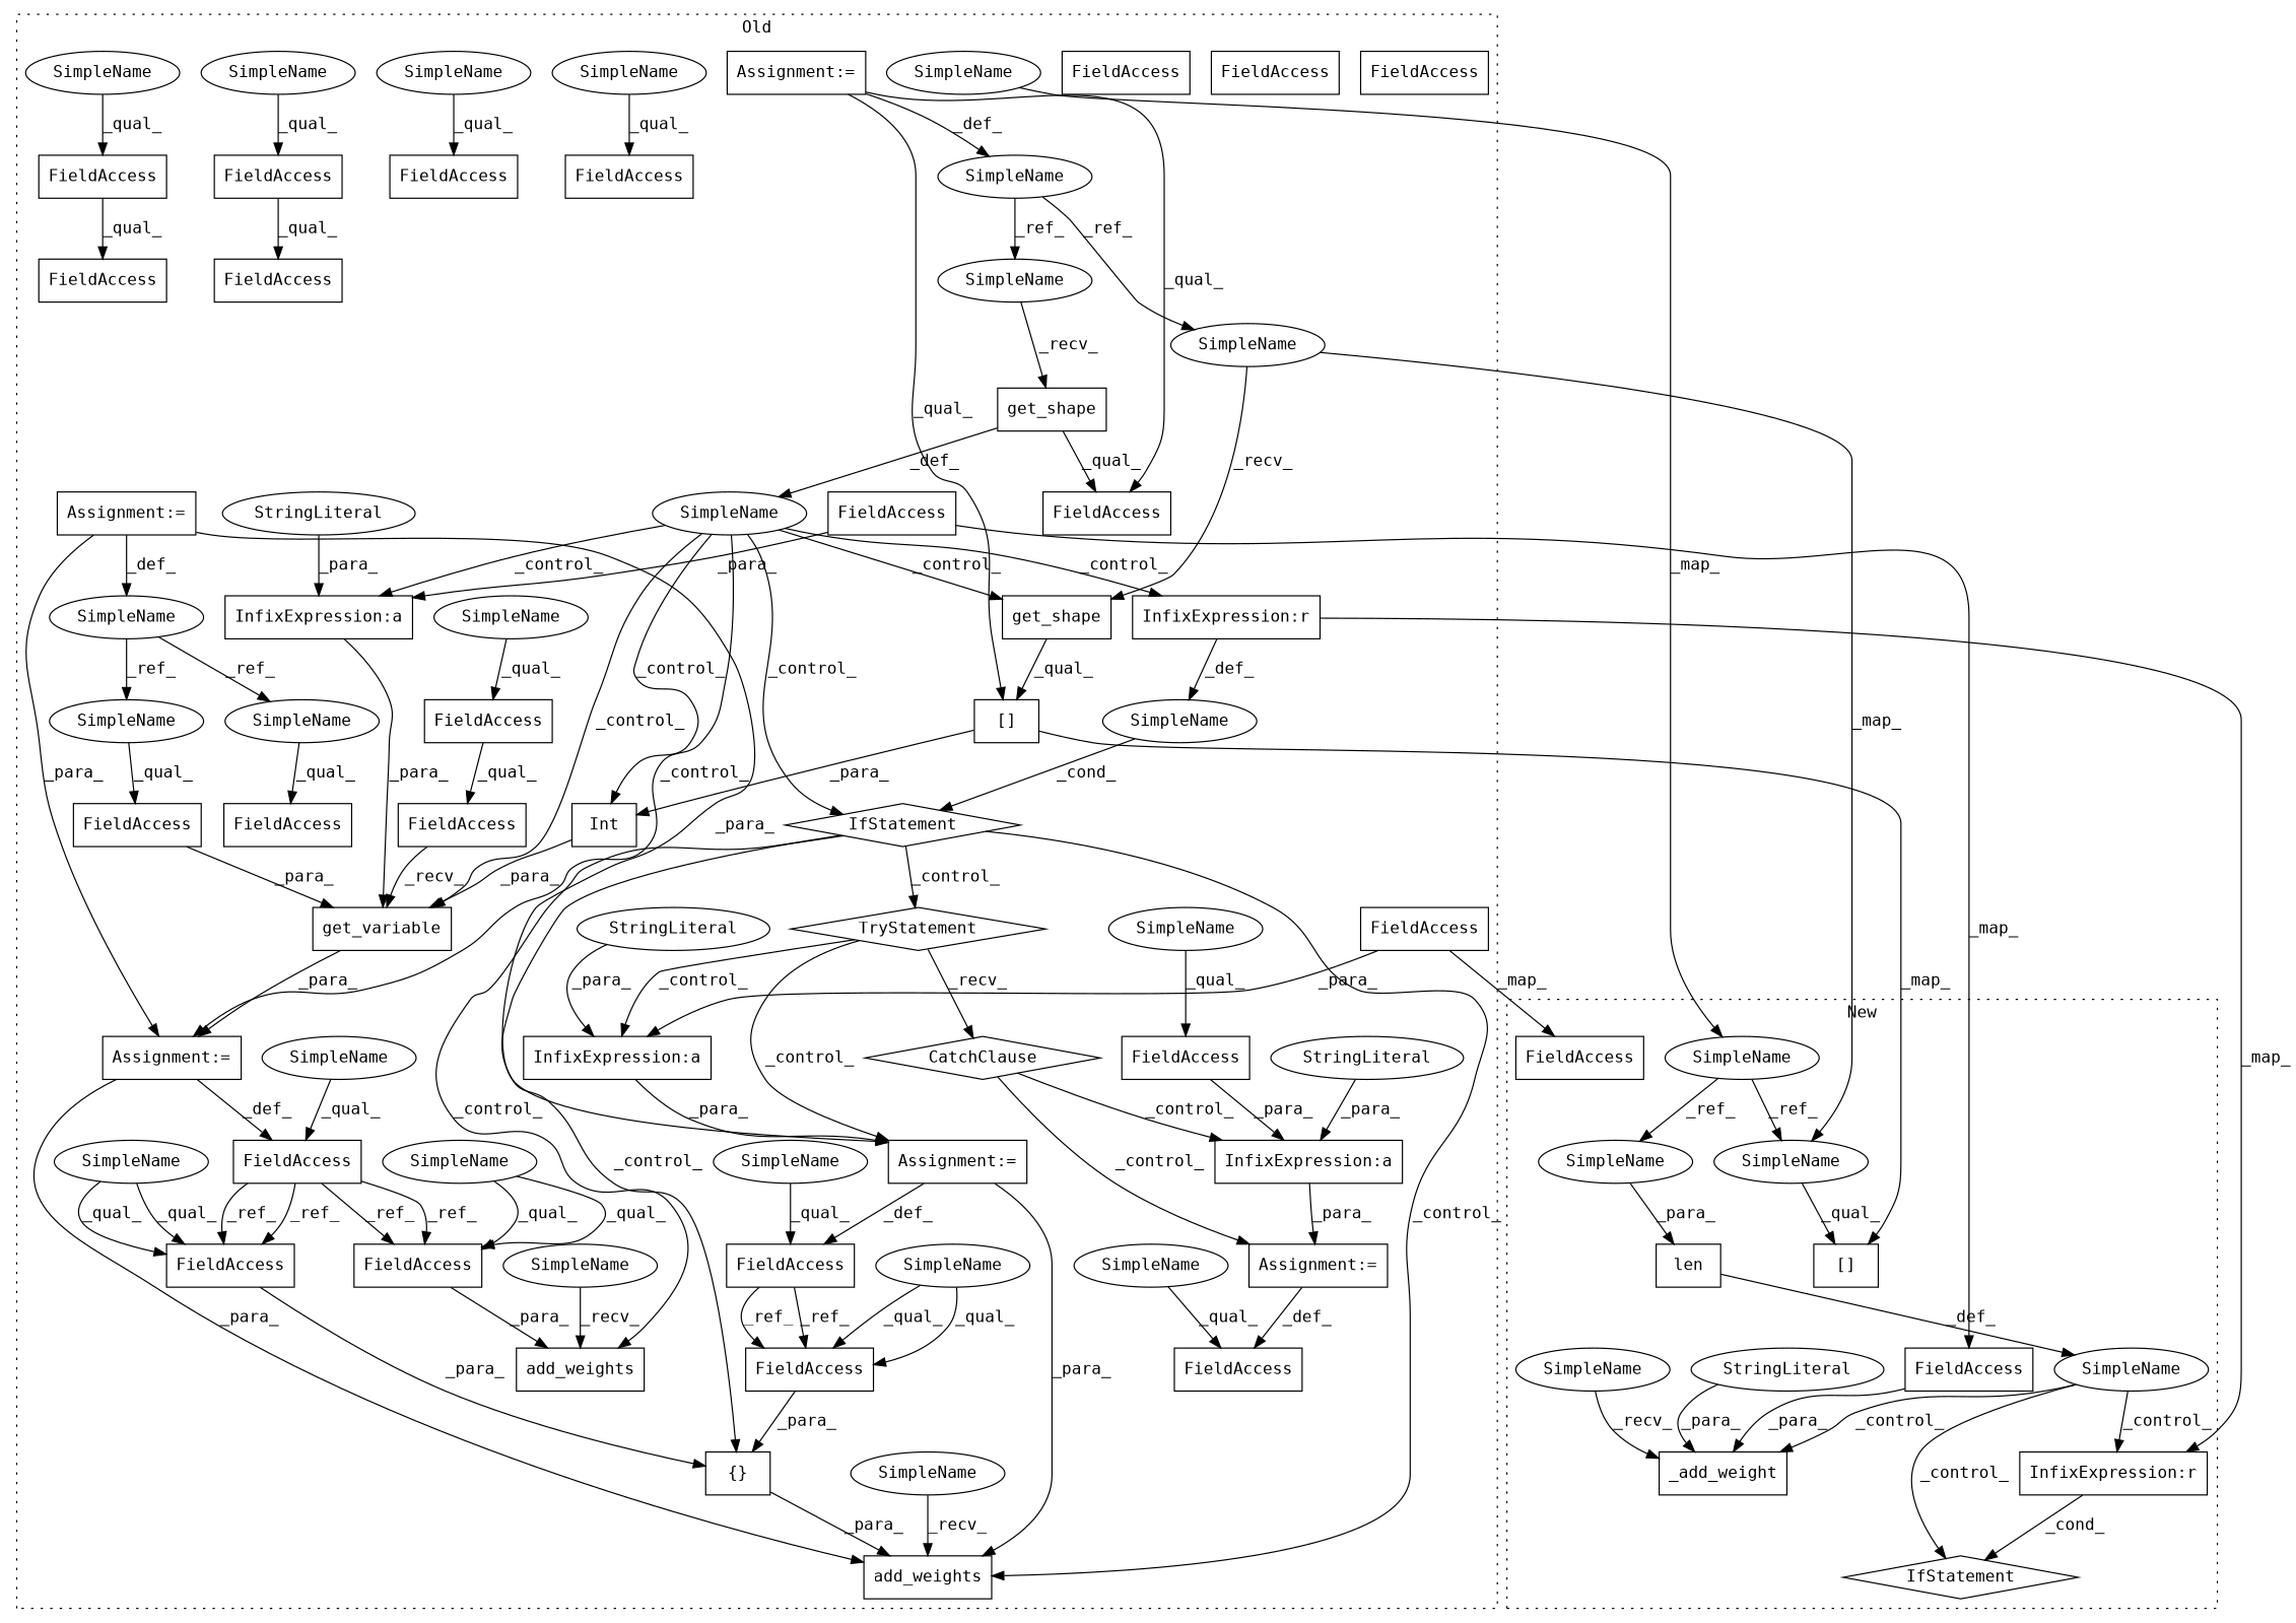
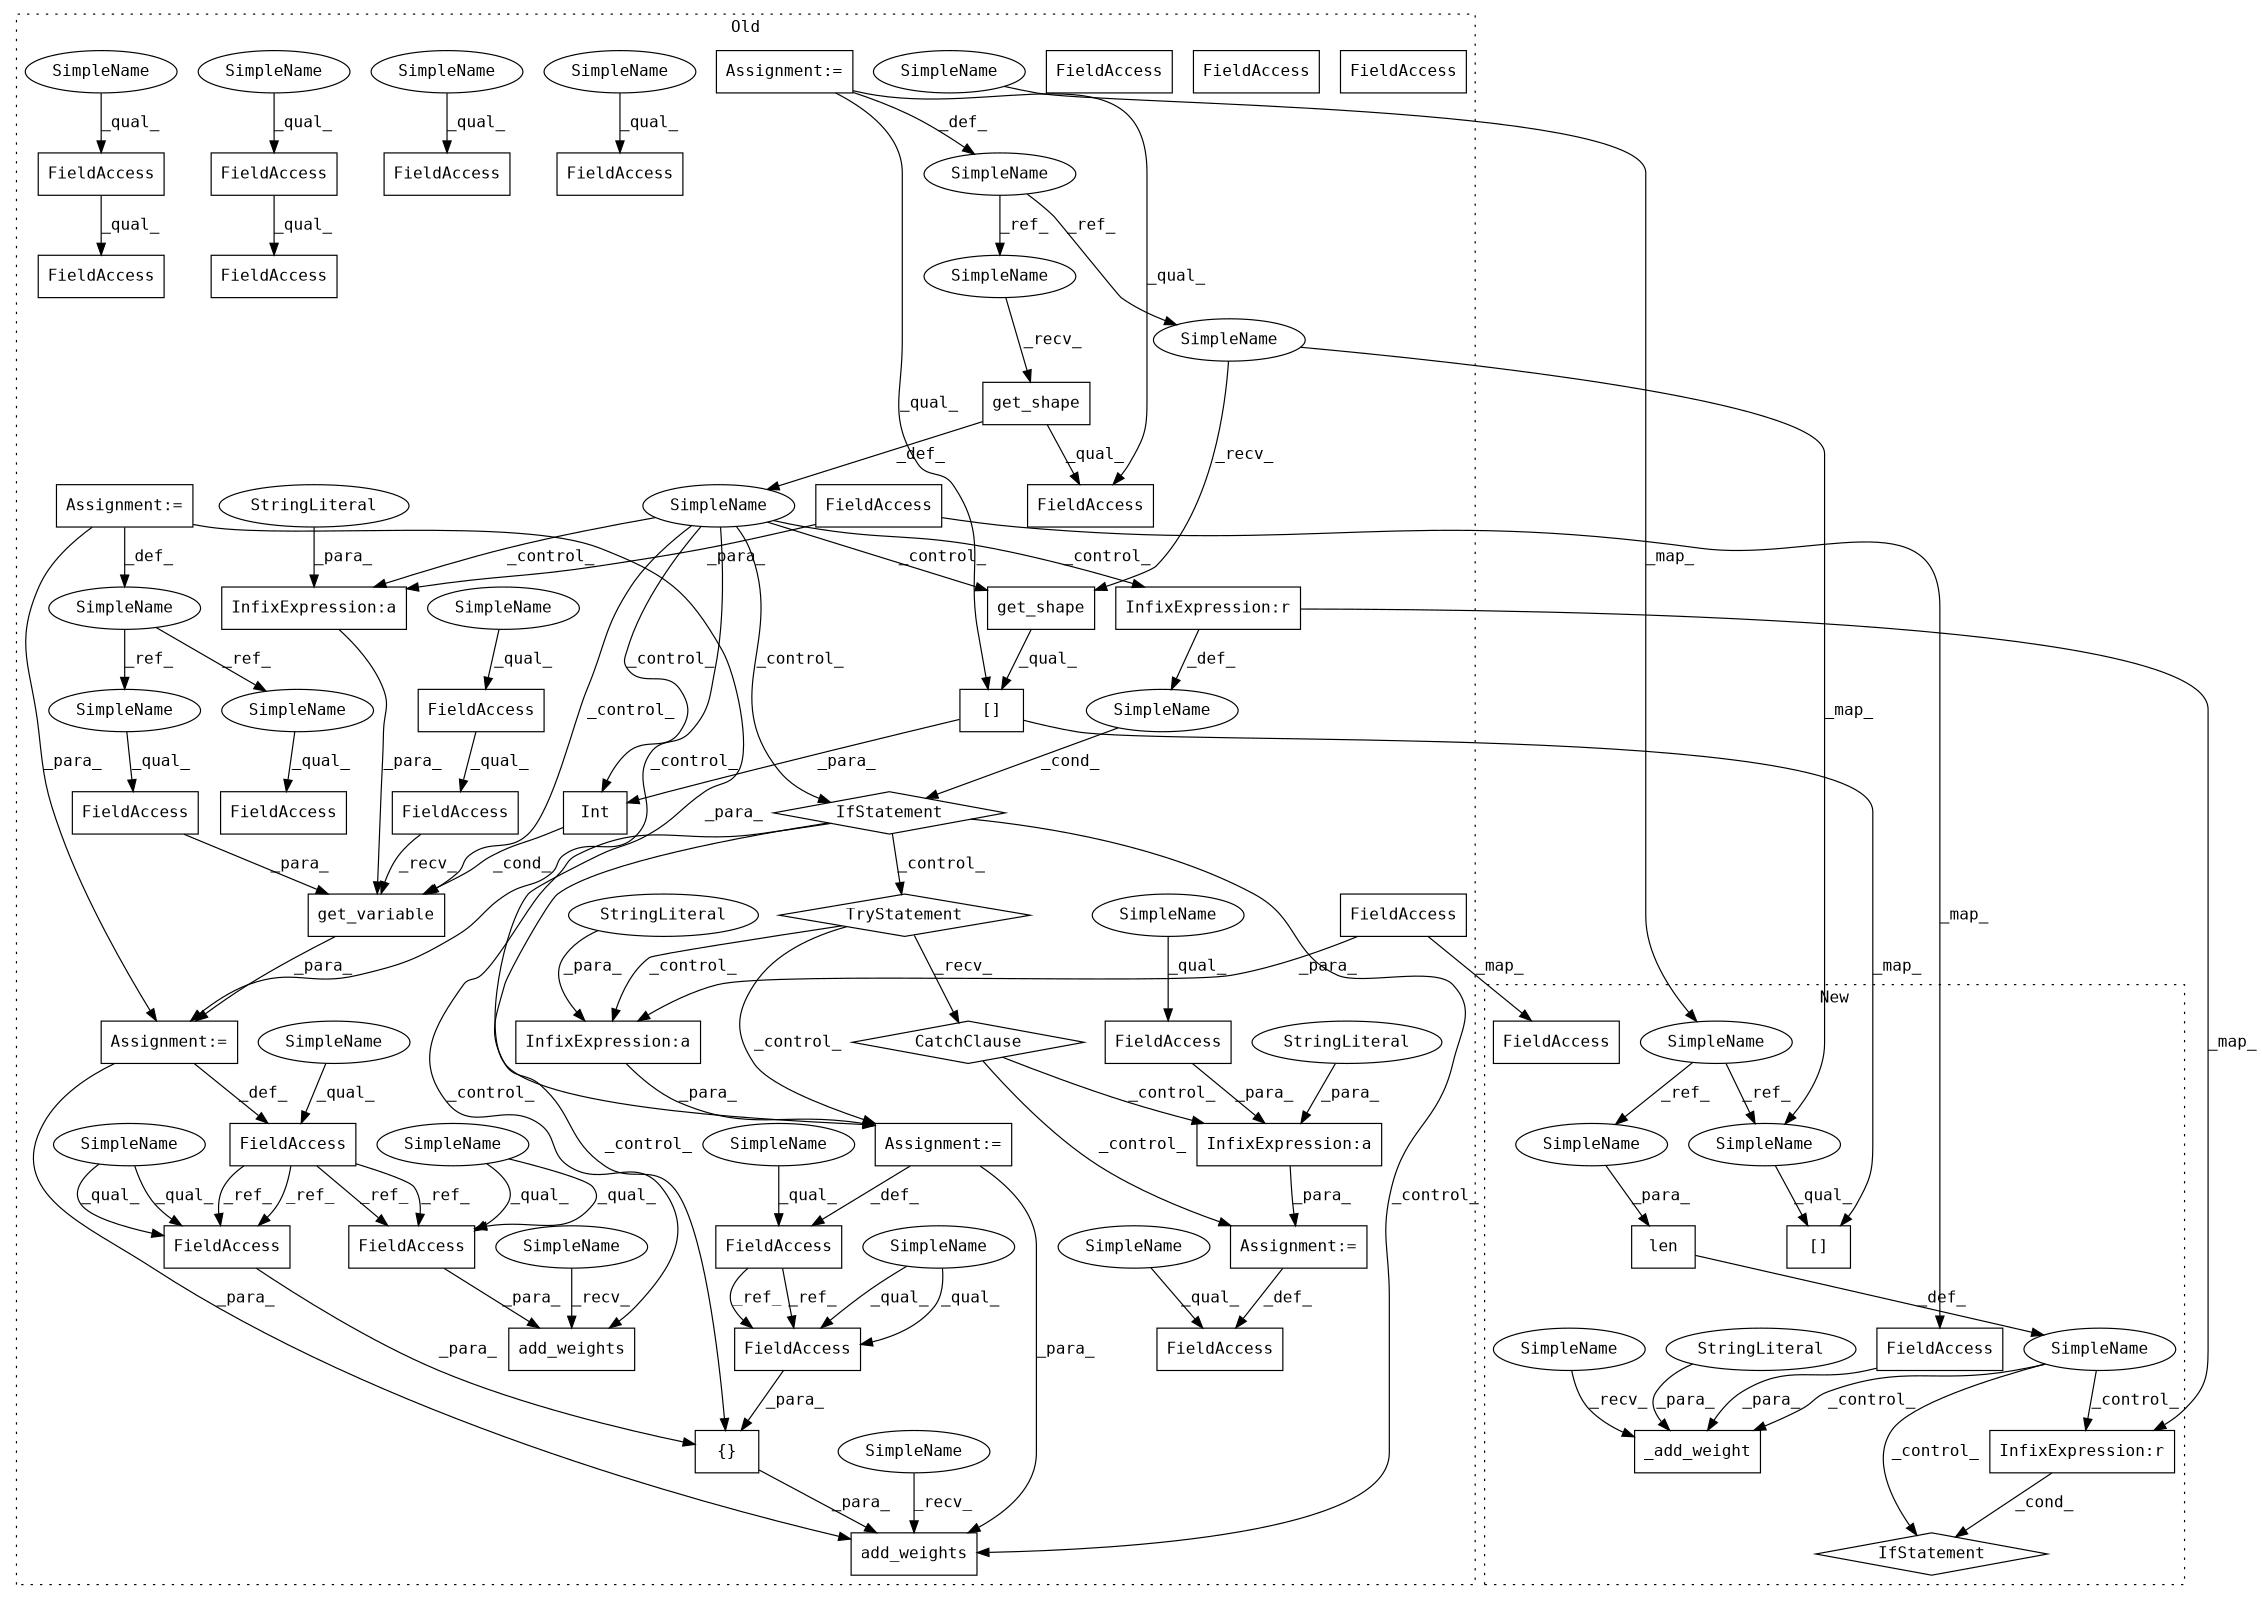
  digraph {
    fontname="DejaVu Sans Mono"
    node [a=42 fontname="DejaVu Sans Mono" l=4 shape=box]
    edge [fontname="DejaVu Sans Mono"]
    n1 [a=32 l="13,1" label=get_variable s="1495,1614"]
    n2 [a=22 l=21 label=FieldAccess s=1576]
    n3 [a=22 l=20 label=FieldAccess s=1474]
    n4 [a=22 l=17 label=FieldAccess s=1474]
    n5 [a=22 l=6 label=FieldAccess s=1467]
    n6 [a=27 l=3 label="InfixExpression:a" s=1518]
    n7 [a=22 l=9 label=FieldAccess s=1509]
    n8 [a=45 l=5 label=StringLiteral s=1521 shape=ellipse]
    n9 [a=22 l=6 label=FieldAccess s=1668]
    n10 [a=7 l=1 label="Assignment:=" s=1473]
    n11 [a=22 l=6 label=FieldAccess s=2057]
    n12 [a=32 l="12,1" label=add_weights s="2045,2063"]
    n13 [a=22 l=6 label=FieldAccess s=2003]
    n14 [a=22 l=6 label=FieldAccess s=2010]
    n15 [a=25 l="4,2" label=IfStatement s="1621,1644" shape=diamond]
    n16 [a=22 l=9 label=FieldAccess s=1710]
    n17 [a=4 l="1,1" label="{}" s="2002,2016"]
    n18 [a=32 l="12,1" label=add_weights s="1981,2017"]
    n19 [l=12 label=SimpleName s=1159 shape=ellipse]
    n20 [a=22 l=21 label=FieldAccess s=1753]
    n21 [a=22 l=17 label=FieldAccess s=1856]
    n22 [a=22 l=20 label=FieldAccess s=1856]
    n23 [a=22 l=17 label=FieldAccess s=1675]
    n24 [a=7 l=12 label="Assignment:=" s=1159]
    n25 [a=27 l=3 label="InfixExpression:a" s=1719]
    n26 [a=45 label=StringLiteral s=1722 shape=ellipse]
    n27 [a=22 l=20 label=FieldAccess s=1675]
    n28 [a=7 l=1 label="Assignment:=" s=1674]
    n29 [a=27 l=3 label="InfixExpression:a" s=1900]
    n30 [label=SimpleName shape=ellipse l=""]
    n31 [a=12 l="13,2" label=CatchClause s="1803,1837" shape=diamond]
    n32 [a=45 label=StringLiteral s=1903 shape=ellipse]
    n33 [a=22 l=9 label=FieldAccess s=1891]
    n34 [a=22 l=6 label=FieldAccess s=1849]
    n35 [a=54 label=TryStatement s=1654 shape=diamond]
    n36 [a=22 l=11 label=FieldAccess s=1741]
    n37 [a=22 l=16 label=FieldAccess s=1775]
    n38 [a=7 l=1 label="Assignment:=" s=1855]
    n39 [label=SimpleName shape=ellipse l=""]
    n40 [a=32 l=11 label=get_shape s=1445]
    n41 [a=32 l="4,1" label=Int s="1434,1460"]
    n42 [a=32 l=11 label=get_shape s=1188]
    n43 [l=6 label=SimpleName s=1110 shape=ellipse]
    n44 [a=27 label="InfixExpression:r" s=1636]
    n45 [a=22 l=24 label=FieldAccess s=1181]
    n46 [l=6 label=SimpleName s=1079 shape=ellipse]
    n47 [a=2 l="19,1" label="[]" s="1438,1459"]
    n48 [a=7 l=6 label="Assignment:=" s=1110]
    n49 [label=SimpleName s=1668 shape=ellipse]
    n50 [label=SimpleName s=1775 shape=ellipse]
    n51 [label=SimpleName s=1467 shape=ellipse]
    n52 [label=SimpleName s=2003 shape=ellipse]
    n53 [label=SimpleName s=2010 shape=ellipse]
    n54 [label=SimpleName s=1741 shape=ellipse]
    n55 [label=SimpleName s=1976 shape=ellipse]
    n56 [label=SimpleName s=2057 shape=ellipse]
    n57 [label=SimpleName s=2040 shape=ellipse]
    n58 [a=22 l=6 label=FieldAccess s=2010]
    n59 [label=SimpleName s=1891 shape=ellipse]
    n60 [label=SimpleName s=1849 shape=ellipse]
    n61 [a=22 l=6 label=FieldAccess s=2057]
    n62 [a=22 l=6 label=FieldAccess s=2003]
    n63 [l=6 label=SimpleName s=1438 shape=ellipse]
    n64 [l=6 label=SimpleName s=1181 shape=ellipse]
    n65 [l=10 label=SimpleName s=1856 shape=ellipse]
    n66 [l=10 label=SimpleName s=1474 shape=ellipse]
    n67 [l=10 label=SimpleName s=1675 shape=ellipse]
    n68 [l=12 label=SimpleName s=1576 shape=ellipse]
    n69 [l=12 label=SimpleName s=1753 shape=ellipse]
    n70 [a=32 l="12,1" label=_add_weight s="1344,1440"]
    n71 [a=22 l=9 label=FieldAccess s=1356]
    n72 [a=45 l=9 label=StringLiteral s=1366 shape=ellipse]
    n73 [a=22 l=9 label=FieldAccess s=1497]
    n74 [label=SimpleName shape=ellipse l=""]
    n75 [a=27 label="InfixExpression:r" s=1462]
    n76 [a=32 l="4,1" label=len s="1071,1087"]
    n77 [a=25 l="4,2" label=IfStatement s="1447,1470" shape=diamond]
    n78 [l=12 label=SimpleName s=1034 shape=ellipse]
    n79 [a=2 l="13,1" label="[]" s="1317,1332"]
    n80 [label=SimpleName s=1339 shape=ellipse]
    n81 [l=12 label=SimpleName s=1075 shape=ellipse]
    n82 [l=12 label=SimpleName s=1317 shape=ellipse]
    subgraph cluster_1 {
      label=Old
      style=dotted
      n1
      n2
      n3
      n4
      n5
      n6
      n7
      n8
      n9
      n10
      n11
      n12
      n13
      n14
      n15
      n16
      n17
      n18
      n19
      n20
      n21
      n22
      n23
      n24
      n25
      n26
      n27
      n28
      n29
      n30
      n31
      n32
      n33
      n34
      n35
      n36
      n37
      n38
      n39
      n40
      n41
      n42
      n43
      n44
      n45
      n46
      n47
      n48
      n49
      n50
      n51
      n52
      n53
      n54
      n55
      n56
      n57
      n58
      n59
      n60
      n61
      n62
      n63
      n64
      n65
      n66
      n67
      n68
      n69
    }
    subgraph cluster_2 {
      label=New
      style=dotted
      n70
      n71
      n72
      n73
      n74
      n75
      n76
      n77
      n78
      n79
      n80
      n81
      n82
    }
    n1 -> n10 [label=_para_]
    n2 -> n1 [label=_para_]
    n3 -> n1 [label=_recv_]
    n4 -> n3 [label=_qual_]
    n5 -> n61 [label=_ref_]
    n5 -> n61 [label=_ref_]
    n5 -> n62 [label=_ref_]
    n5 -> n62 [label=_ref_]
    n6 -> n1 [label=_para_]
    n7 -> n6 [label=_para_]
    n7 -> n71 [label=_map_]
    n8 -> n6 [label=_para_]
    n9 -> n58 [label=_ref_]
    n9 -> n58 [label=_ref_]
    n10 -> n5 [label=_def_]
    n10 -> n18 [label=_para_]
    n15 -> n12 [label=_control_]
    n15 -> n17 [label=_control_]
    n15 -> n18 [label=_control_]
    n15 -> n35 [label=_control_]
    n16 -> n25 [label=_para_]
    n16 -> n73 [label=_map_]
    n17 -> n18 [label=_para_]
    n19 -> n68 [label=_ref_]
    n19 -> n69 [label=_ref_]
    n21 -> n22 [label=_qual_]
    n23 -> n27 [label=_qual_]
    n24 -> n10 [label=_para_]
    n24 -> n19 [label=_def_]
    n24 -> n28 [label=_para_]
    n25 -> n28 [label=_para_]
    n26 -> n25 [label=_para_]
    n28 -> n9 [label=_def_]
    n28 -> n18 [label=_para_]
    n29 -> n38 [label=_para_]
    n30 -> n15 [label=_cond_]
    n31 -> n29 [label=_control_]
    n31 -> n38 [label=_control_]
    n32 -> n29 [label=_para_]
    n33 -> n29 [label=_para_]
    n35 -> n25 [label=_control_]
    n35 -> n28 [label=_control_]
    n35 -> n31 [label=_recv_]
    n38 -> n34 [label=_def_]
    n39 -> n1 [label=_control_]
    n39 -> n6 [label=_control_]
    n39 -> n10 [label=_control_]
    n39 -> n15 [label=_control_]
    n39 -> n40 [label=_control_]
    n39 -> n41 [label=_control_]
    n39 -> n44 [label=_control_]
    n40 -> n47 [label=_qual_]
-   n41 -> n1 [label=_para_]
+   n41 -> n1 [label=_cond_]
    n42 -> n39 [label=_def_]
    n42 -> n45 [label=_qual_]
    n43 -> n63 [label=_ref_]
    n43 -> n64 [label=_ref_]
    n44 -> n30 [label=_def_]
    n44 -> n75 [label=_map_]
    n46 -> n78 [label=_map_]
    n47 -> n41 [label=_para_]
    n47 -> n79 [label=_map_]
    n48 -> n43 [label=_def_]
    n48 -> n45 [label=_qual_]
    n48 -> n47 [label=_qual_]
    n49 -> n9 [label=_qual_]
    n50 -> n37 [label=_qual_]
    n51 -> n5 [label=_qual_]
    n52 -> n62 [label=_qual_]
    n52 -> n62 [label=_qual_]
    n53 -> n58 [label=_qual_]
    n53 -> n58 [label=_qual_]
    n54 -> n36 [label=_qual_]
    n55 -> n18 [label=_recv_]
    n56 -> n61 [label=_qual_]
    n56 -> n61 [label=_qual_]
    n57 -> n12 [label=_recv_]
    n58 -> n17 [label=_para_]
    n59 -> n33 [label=_qual_]
    n60 -> n34 [label=_qual_]
    n61 -> n12 [label=_para_]
    n62 -> n17 [label=_para_]
    n63 -> n40 [label=_recv_]
    n63 -> n82 [label=_map_]
    n64 -> n42 [label=_recv_]
    n65 -> n21 [label=_qual_]
    n66 -> n4 [label=_qual_]
    n67 -> n23 [label=_qual_]
    n68 -> n2 [label=_qual_]
    n69 -> n20 [label=_qual_]
    n71 -> n70 [label=_para_]
    n72 -> n70 [label=_para_]
    n74 -> n70 [label=_control_]
    n74 -> n75 [label=_control_]
    n74 -> n77 [label=_control_]
    n75 -> n77 [label=_cond_]
    n76 -> n74 [label=_def_]
    n78 -> n81 [label=_ref_]
    n78 -> n82 [label=_ref_]
    n80 -> n70 [label=_recv_]
    n81 -> n76 [label=_para_]
    n82 -> n79 [label=_qual_]
  }
